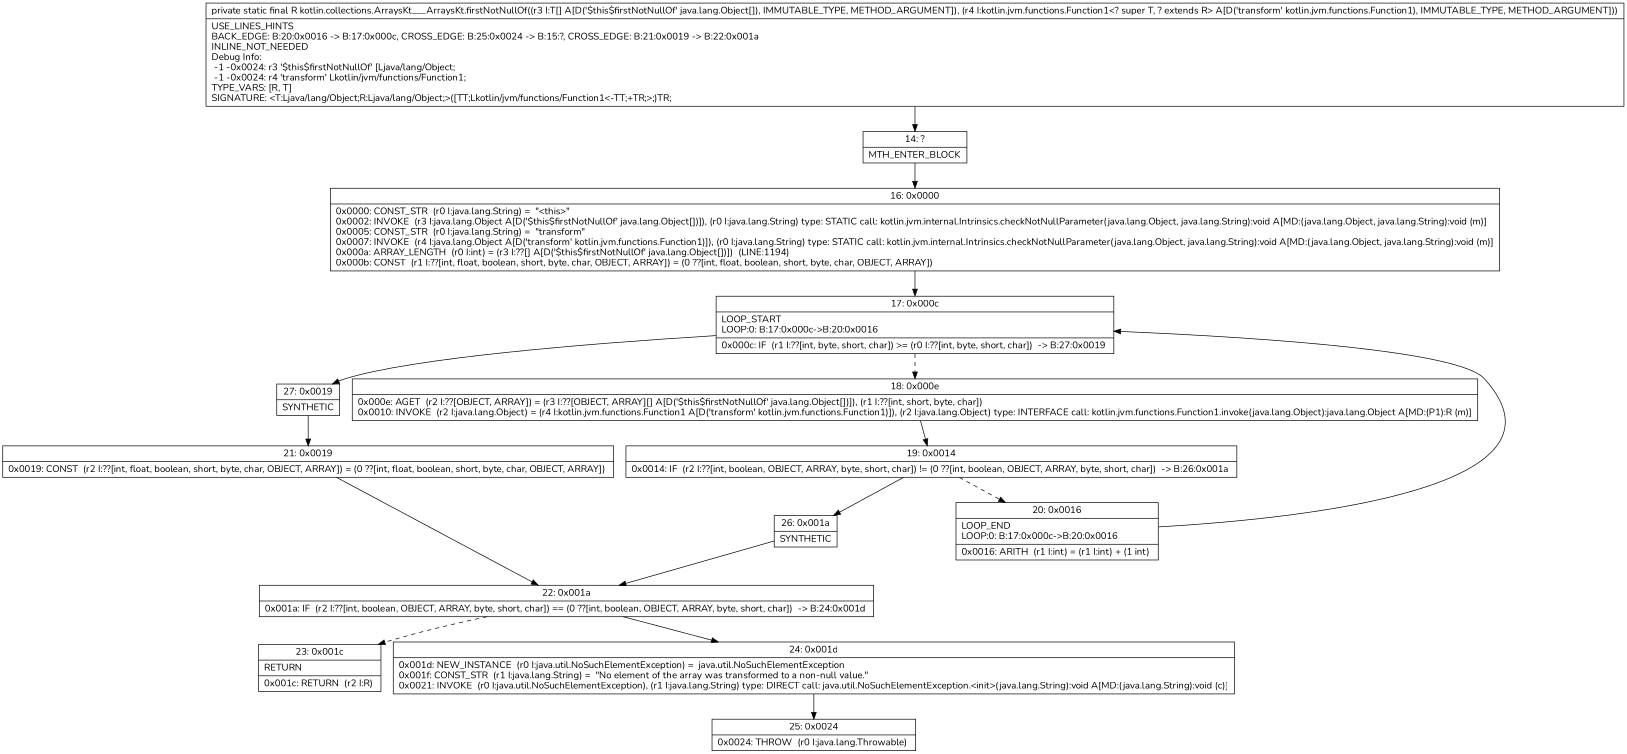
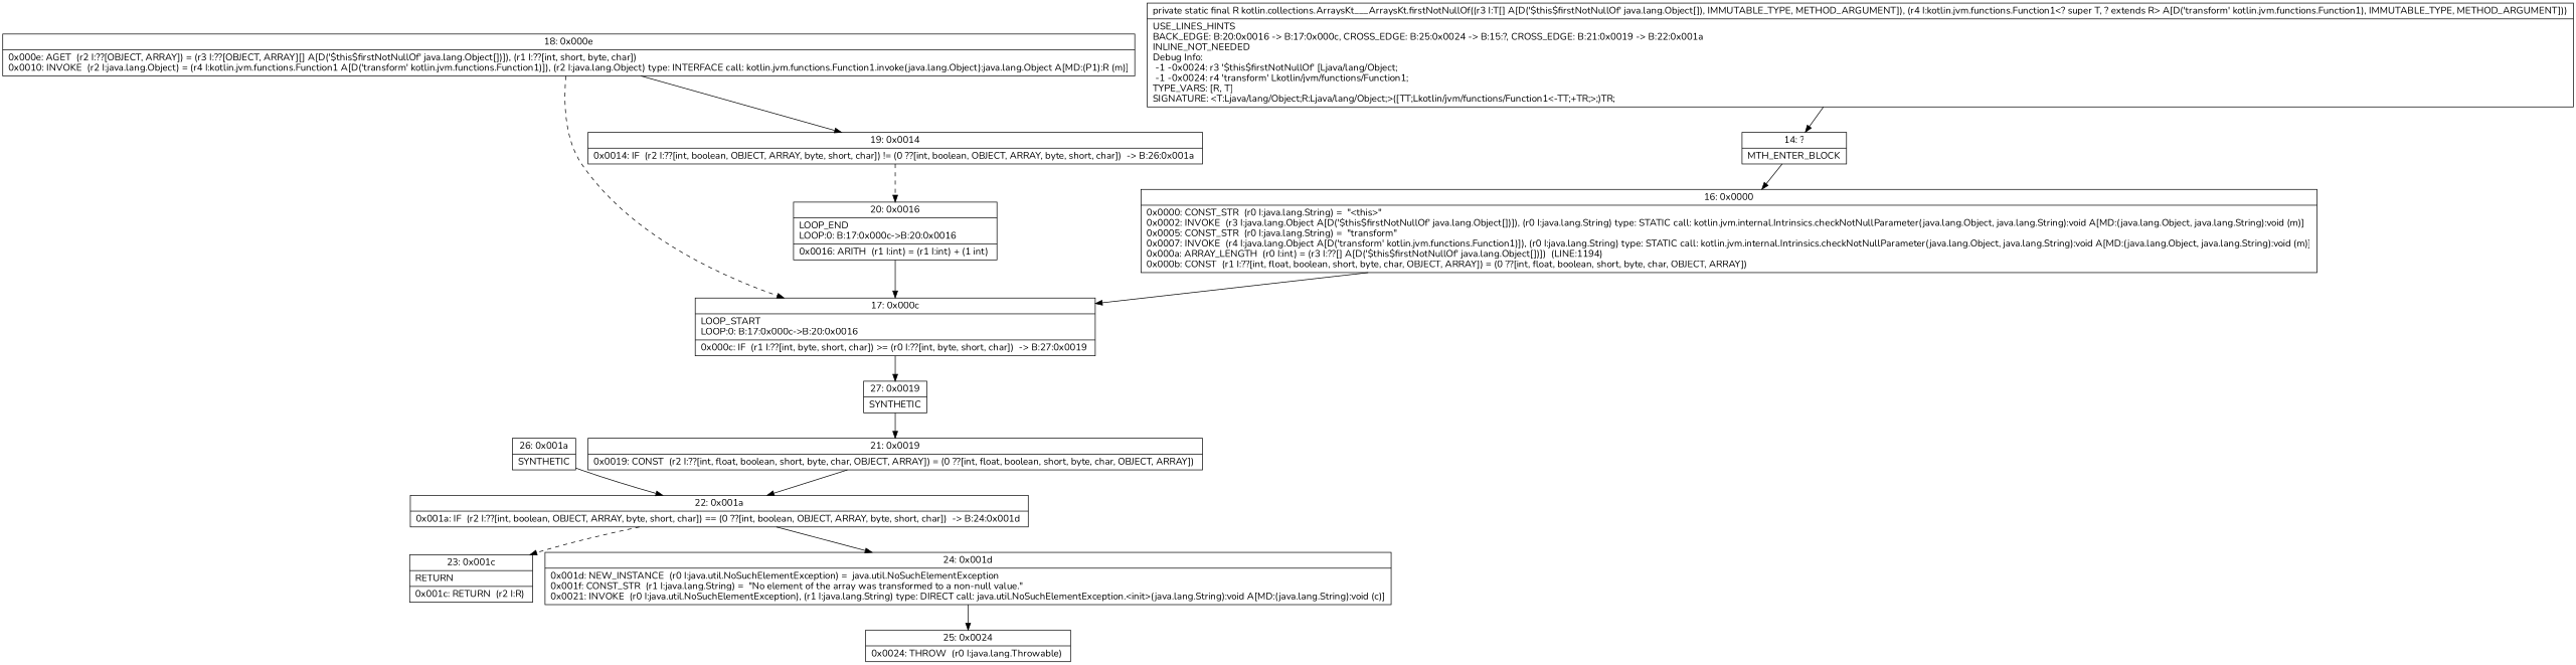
  digraph {
    fontname=Nunito
    node [fontname=Nunito shape=record]
    edge [fontname=Nunito]
    n1 [label="{14\:\ ?|MTH_ENTER_BLOCK\l}"]
    n2 [label="{16\:\ 0x0000|0x0000: CONST_STR  (r0 I:java.lang.String) =  \"\<this\>\" \l0x0002: INVOKE  (r3 I:java.lang.Object A[D('$this$firstNotNullOf' java.lang.Object[])]), (r0 I:java.lang.String) type: STATIC call: kotlin.jvm.internal.Intrinsics.checkNotNullParameter(java.lang.Object, java.lang.String):void A[MD:(java.lang.Object, java.lang.String):void (m)]\l0x0005: CONST_STR  (r0 I:java.lang.String) =  \"transform\" \l0x0007: INVOKE  (r4 I:java.lang.Object A[D('transform' kotlin.jvm.functions.Function1)]), (r0 I:java.lang.String) type: STATIC call: kotlin.jvm.internal.Intrinsics.checkNotNullParameter(java.lang.Object, java.lang.String):void A[MD:(java.lang.Object, java.lang.String):void (m)]\l0x000a: ARRAY_LENGTH  (r0 I:int) = (r3 I:??[] A[D('$this$firstNotNullOf' java.lang.Object[])])  (LINE:1194)\l0x000b: CONST  (r1 I:??[int, float, boolean, short, byte, char, OBJECT, ARRAY]) = (0 ??[int, float, boolean, short, byte, char, OBJECT, ARRAY]) \l}"]
    n3 [label="{17\:\ 0x000c|LOOP_START\lLOOP:0: B:17:0x000c\-\>B:20:0x0016\l|0x000c: IF  (r1 I:??[int, byte, short, char]) \>= (r0 I:??[int, byte, short, char])  \-\> B:27:0x0019 \l}"]
    n4 [label="{18\:\ 0x000e|0x000e: AGET  (r2 I:??[OBJECT, ARRAY]) = (r3 I:??[OBJECT, ARRAY][] A[D('$this$firstNotNullOf' java.lang.Object[])]), (r1 I:??[int, short, byte, char]) \l0x0010: INVOKE  (r2 I:java.lang.Object) = (r4 I:kotlin.jvm.functions.Function1 A[D('transform' kotlin.jvm.functions.Function1)]), (r2 I:java.lang.Object) type: INTERFACE call: kotlin.jvm.functions.Function1.invoke(java.lang.Object):java.lang.Object A[MD:(P1):R (m)]\l}"]
    n5 [label="{27\:\ 0x0019|SYNTHETIC\l}"]
    n6 [label="{19\:\ 0x0014|0x0014: IF  (r2 I:??[int, boolean, OBJECT, ARRAY, byte, short, char]) != (0 ??[int, boolean, OBJECT, ARRAY, byte, short, char])  \-\> B:26:0x001a \l}"]
    n7 [label="{21\:\ 0x0019|0x0019: CONST  (r2 I:??[int, float, boolean, short, byte, char, OBJECT, ARRAY]) = (0 ??[int, float, boolean, short, byte, char, OBJECT, ARRAY]) \l}"]
    n8 [label="{20\:\ 0x0016|LOOP_END\lLOOP:0: B:17:0x000c\-\>B:20:0x0016\l|0x0016: ARITH  (r1 I:int) = (r1 I:int) + (1 int) \l}"]
    n9 [label="{26\:\ 0x001a|SYNTHETIC\l}"]
    n10 [label="{22\:\ 0x001a|0x001a: IF  (r2 I:??[int, boolean, OBJECT, ARRAY, byte, short, char]) == (0 ??[int, boolean, OBJECT, ARRAY, byte, short, char])  \-\> B:24:0x001d \l}"]
    n11 [label="{23\:\ 0x001c|RETURN\l|0x001c: RETURN  (r2 I:R) \l}"]
    n12 [label="{24\:\ 0x001d|0x001d: NEW_INSTANCE  (r0 I:java.util.NoSuchElementException) =  java.util.NoSuchElementException \l0x001f: CONST_STR  (r1 I:java.lang.String) =  \"No element of the array was transformed to a non\-null value.\" \l0x0021: INVOKE  (r0 I:java.util.NoSuchElementException), (r1 I:java.lang.String) type: DIRECT call: java.util.NoSuchElementException.\<init\>(java.lang.String):void A[MD:(java.lang.String):void (c)]\l}"]
    n13 [label="{25\:\ 0x0024|0x0024: THROW  (r0 I:java.lang.Throwable) \l}"]
    n14 [label="{private static final R kotlin.collections.ArraysKt___ArraysKt.firstNotNullOf((r3 I:T[] A[D('$this$firstNotNullOf' java.lang.Object[]), IMMUTABLE_TYPE, METHOD_ARGUMENT]), (r4 I:kotlin.jvm.functions.Function1\<? super T, ? extends R\> A[D('transform' kotlin.jvm.functions.Function1), IMMUTABLE_TYPE, METHOD_ARGUMENT]))  | USE_LINES_HINTS\lBACK_EDGE: B:20:0x0016 \-\> B:17:0x000c, CROSS_EDGE: B:25:0x0024 \-\> B:15:?, CROSS_EDGE: B:21:0x0019 \-\> B:22:0x001a\lINLINE_NOT_NEEDED\lDebug Info:\l  \-1 \-0x0024: r3 '$this$firstNotNullOf' [Ljava\/lang\/Object;\l  \-1 \-0x0024: r4 'transform' Lkotlin\/jvm\/functions\/Function1;\lTYPE_VARS: [R, T]\lSIGNATURE: \<T:Ljava\/lang\/Object;R:Ljava\/lang\/Object;\>([TT;Lkotlin\/jvm\/functions\/Function1\<\-TT;+TR;\>;)TR;\l}"]
    n1 -> n2
    n2 -> n3
-   n3 -> n4 [style=dashed]
+   n4 -> n3 [style=dashed]
    n3 -> n5
    n4 -> n6
    n5 -> n7
    n6 -> n8 [style=dashed]
-   n6 -> n9
    n7 -> n10
    n8 -> n3
    n9 -> n10
    n10 -> n11 [style=dashed]
    n10 -> n12
    n12 -> n13
    n14 -> n1
  }
